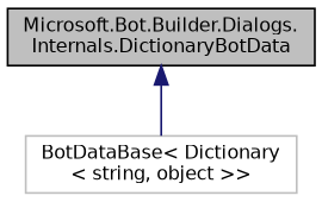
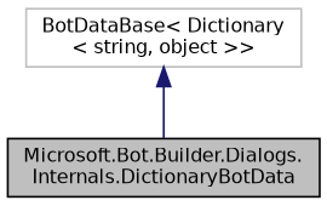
  digraph {
    node [fontname=Helvetica fontsize=10 shape=record style=filled]
    n1 [color=black fillcolor=grey75 fontcolor=black height=0.2 label="Microsoft.Bot.Builder.Dialogs.\lInternals.DictionaryBotData" width=0.4]
    n2 [color=grey75 fillcolor=white height=0.2 label="BotDataBase\< Dictionary\l\< string, object \>\>" width=0.4]
-   n1 -> n2 [color=midnightblue dir=back fontname=Helvetica fontsize=10 labelfontname=Helvetica labelfontsize=10 style=solid]
+   n2 -> n1 [color=midnightblue dir=back fontname=Helvetica fontsize=10 labelfontname=Helvetica labelfontsize=10 style=solid]
  }
